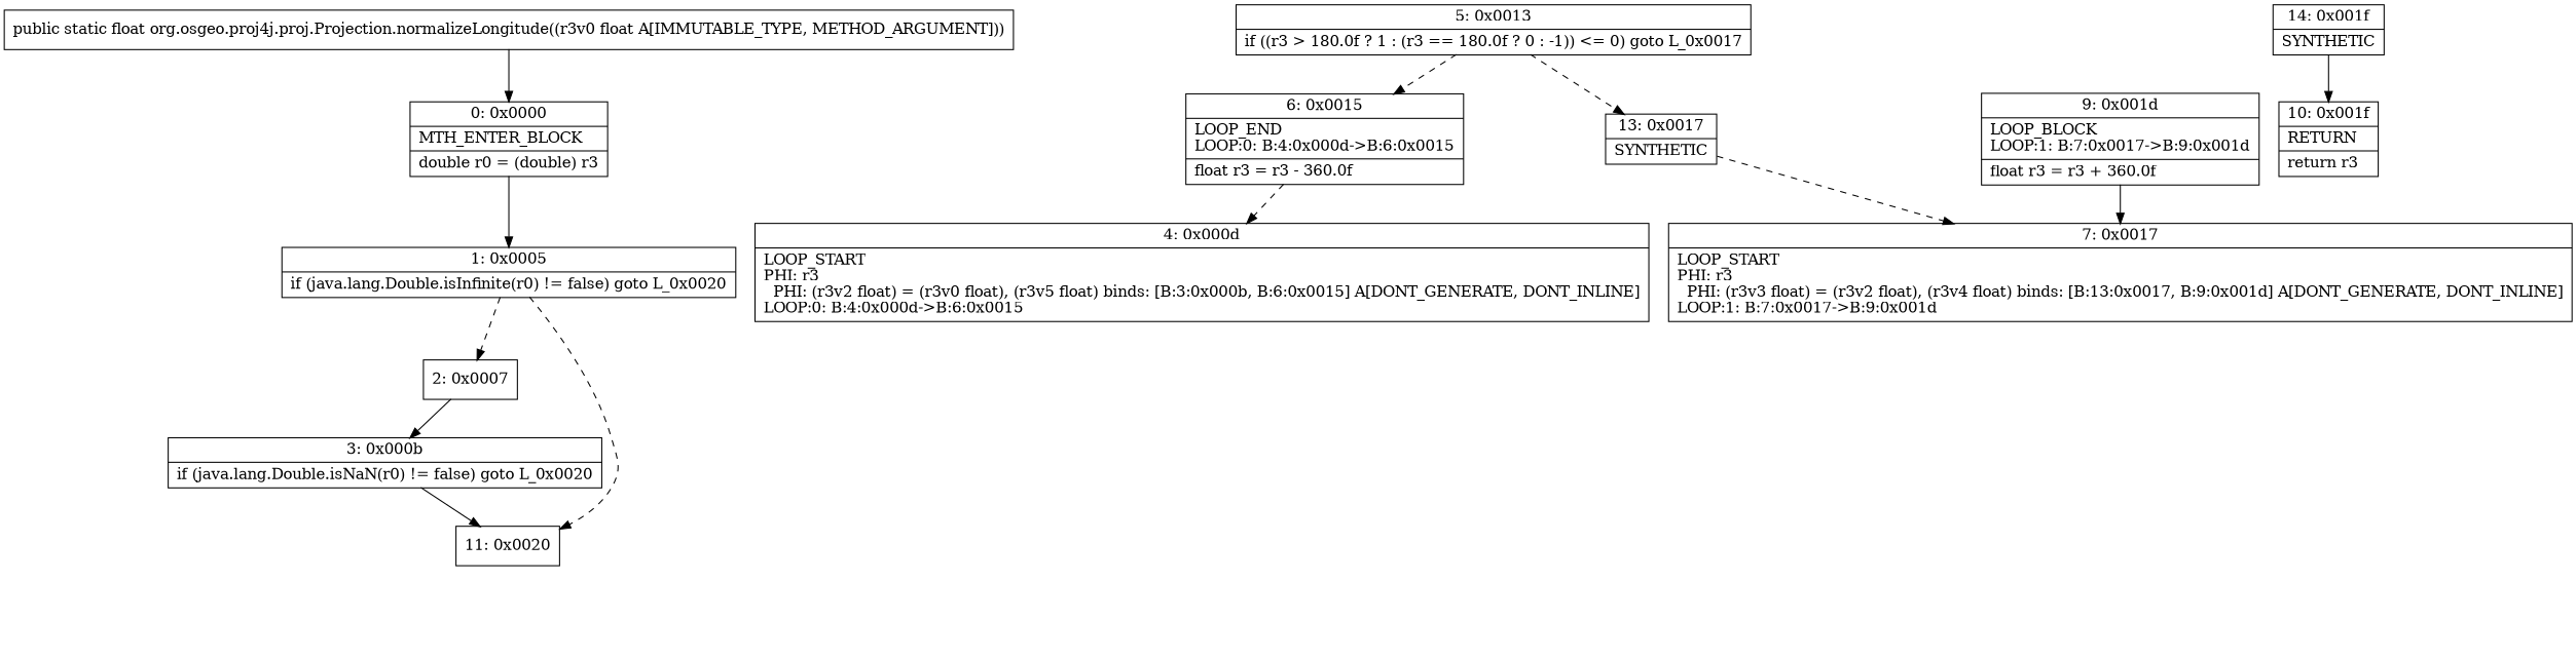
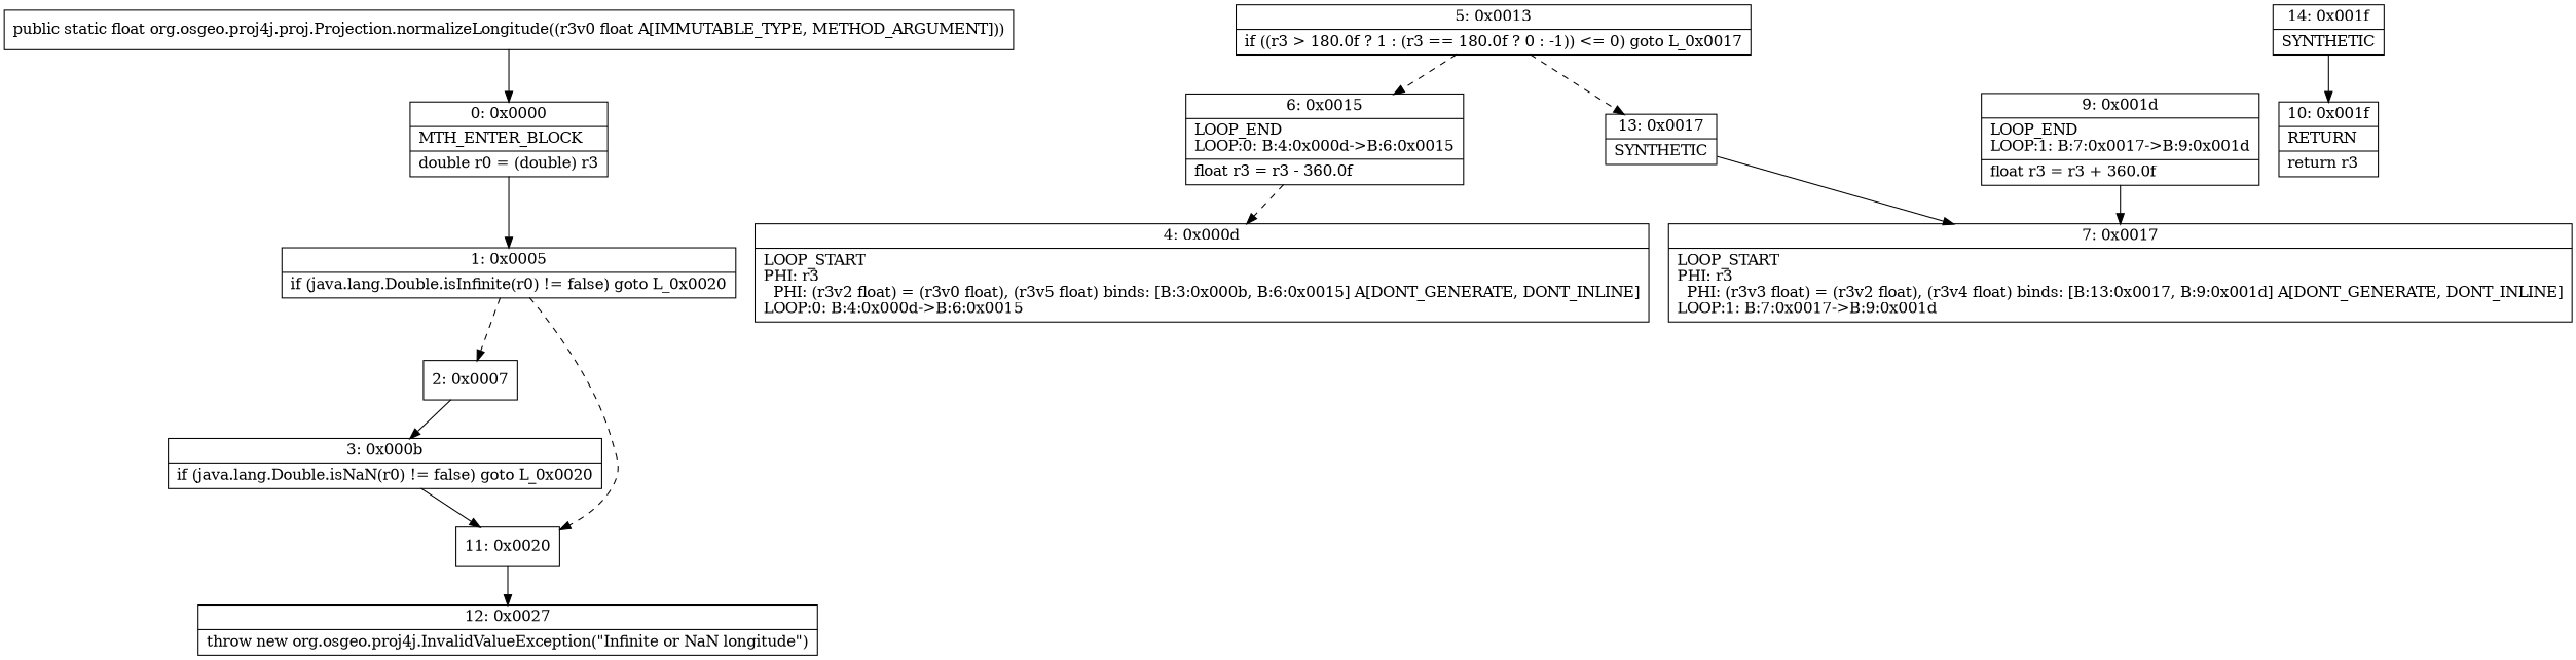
  digraph {
    node [shape=record]
    n1 [label="{0\:\ 0x0000|MTH_ENTER_BLOCK\l|double r0 = (double) r3\l}"]
    n2 [label="{1\:\ 0x0005|if (java.lang.Double.isInfinite(r0) != false) goto L_0x0020\l}"]
    n3 [label="{2\:\ 0x0007}"]
    n4 [label="{11\:\ 0x0020}"]
    n5 [label="{3\:\ 0x000b|if (java.lang.Double.isNaN(r0) != false) goto L_0x0020\l}"]
+   n6 [label="{12\:\ 0x0027|throw new org.osgeo.proj4j.InvalidValueException(\"Infinite or NaN longitude\")\l}"]
    n7 [label="{4\:\ 0x000d|LOOP_START\lPHI: r3 \l  PHI: (r3v2 float) = (r3v0 float), (r3v5 float) binds: [B:3:0x000b, B:6:0x0015] A[DONT_GENERATE, DONT_INLINE]\lLOOP:0: B:4:0x000d\-\>B:6:0x0015\l}"]
    n8 [label="{5\:\ 0x0013|if ((r3 \> 180.0f ? 1 : (r3 == 180.0f ? 0 : \-1)) \<= 0) goto L_0x0017\l}"]
    n9 [label="{6\:\ 0x0015|LOOP_END\lLOOP:0: B:4:0x000d\-\>B:6:0x0015\l|float r3 = r3 \- 360.0f\l}"]
    n10 [label="{13\:\ 0x0017|SYNTHETIC\l}"]
    n11 [label="{7\:\ 0x0017|LOOP_START\lPHI: r3 \l  PHI: (r3v3 float) = (r3v2 float), (r3v4 float) binds: [B:13:0x0017, B:9:0x001d] A[DONT_GENERATE, DONT_INLINE]\lLOOP:1: B:7:0x0017\-\>B:9:0x001d\l}"]
-   n12 [label="{9\:\ 0x001d|LOOP_BLOCK\lLOOP:1: B:7:0x0017\-\>B:9:0x001d\l|float r3 = r3 + 360.0f\l}"]
+   n12 [label="{9\:\ 0x001d|LOOP_END\lLOOP:1: B:7:0x0017\-\>B:9:0x001d\l|float r3 = r3 + 360.0f\l}"]
    n13 [label="{14\:\ 0x001f|SYNTHETIC\l}"]
    n14 [label="{10\:\ 0x001f|RETURN\l|return r3\l}"]
    n15 [label="{public static float org.osgeo.proj4j.proj.Projection.normalizeLongitude((r3v0 float A[IMMUTABLE_TYPE, METHOD_ARGUMENT])) }"]
    n1 -> n2
    n2 -> n3 [style=dashed]
    n2 -> n4 [style=dashed]
    n3 -> n5
+   n4 -> n6
    n5 -> n4
    n8 -> n9 [style=dashed]
    n8 -> n10 [style=dashed]
    n9 -> n7 [style=dashed]
-   n10 -> n11 [style=dashed]
+   n10 -> n11
    n12 -> n11
    n13 -> n14
    n15 -> n1
  }
